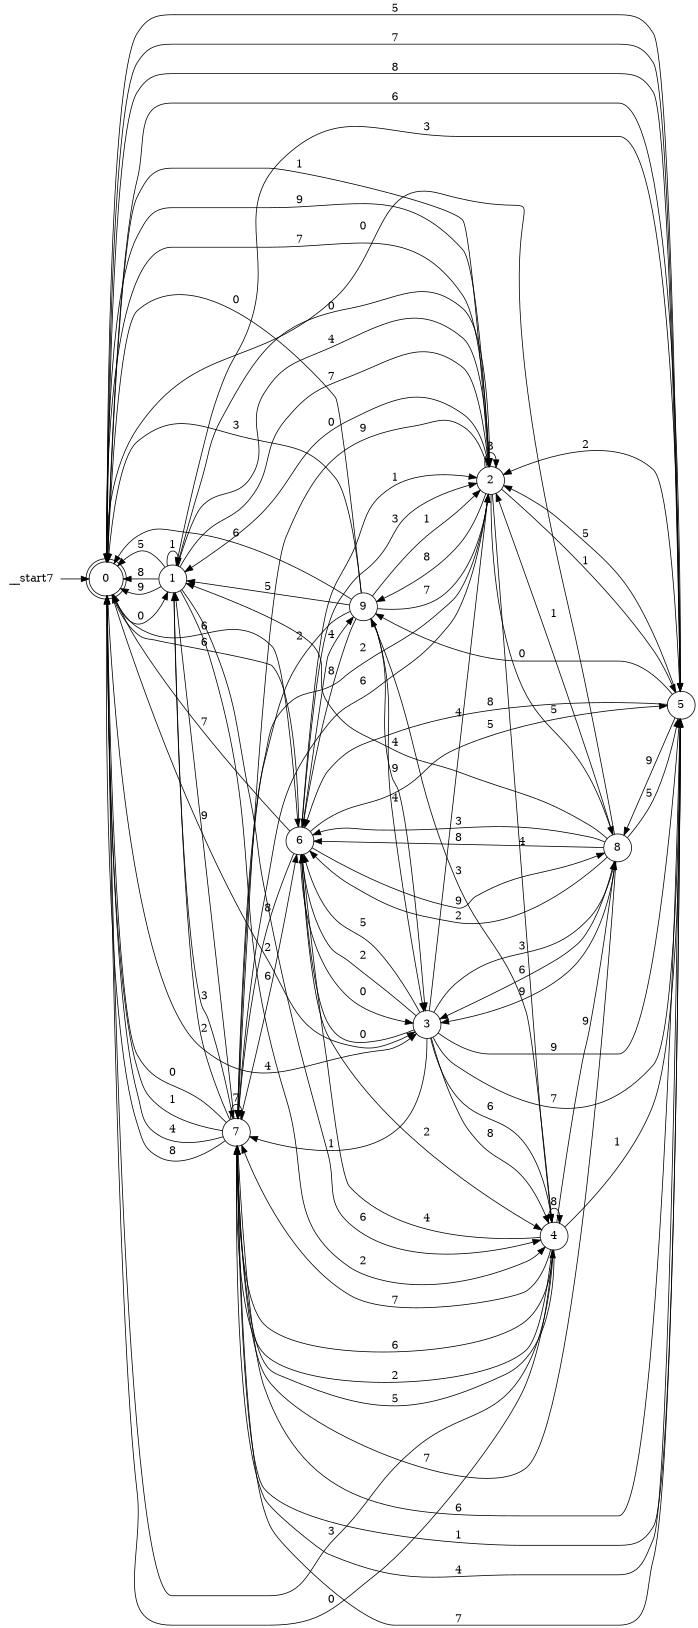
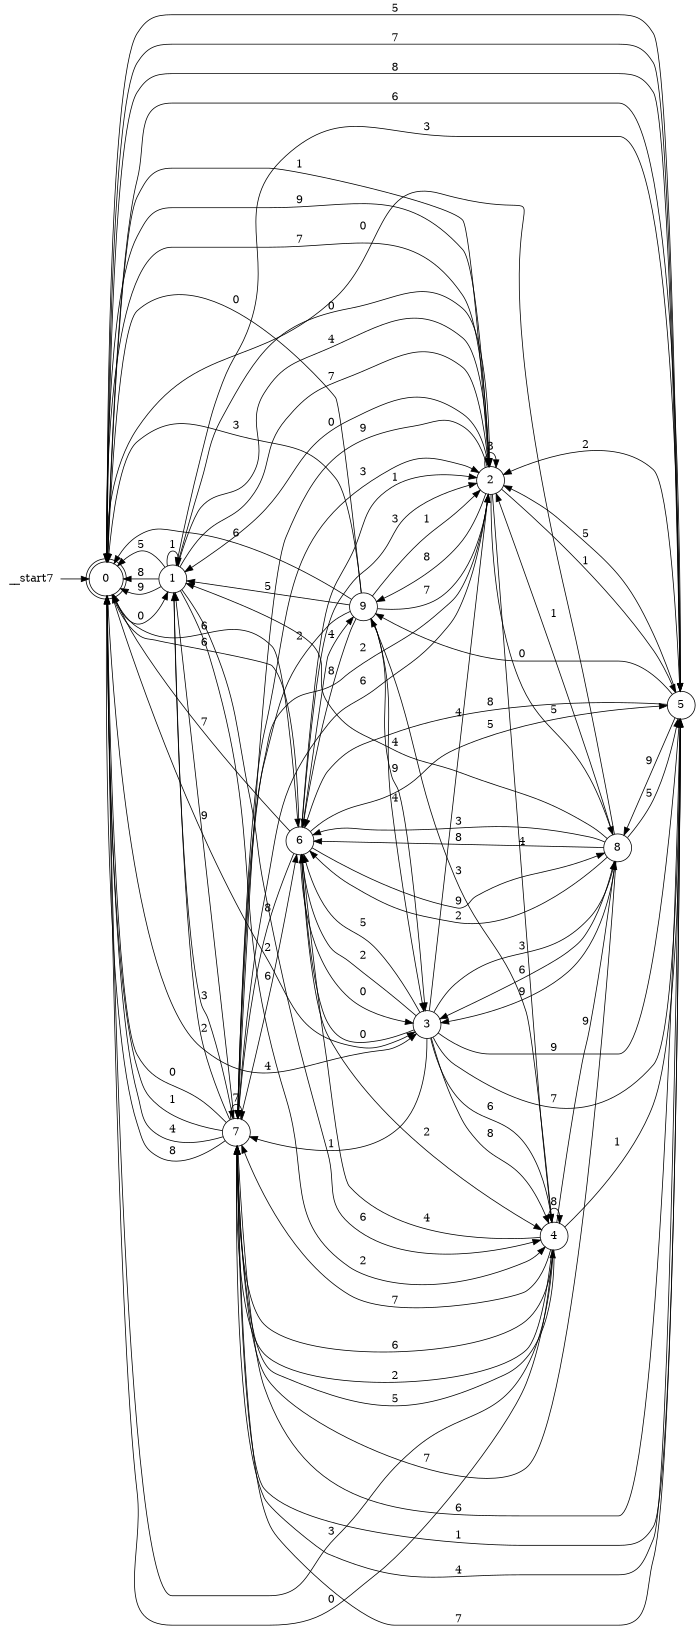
  digraph {
    rankdir=LR
    node [shape=circle]
    n1 [label=0 shape=doublecircle]
    n2 [label=1]
    n3 [label=2]
    n4 [label=3]
    n5 [label=4]
    n6 [label=5]
    n7 [label=6]
    n8 [label=7]
    n9 [label=8]
    n10 [label=9]
    n11 [height=0 label=__start7 shape=none width=0]
    n1 -> n2 [label=0]
    n1 -> n3 [label=1]
    n1 -> n3 [label=9]
    n1 -> n4 [label=2]
    n1 -> n4 [label=4]
    n1 -> n5 [label=3]
    n1 -> n6 [label=5]
    n1 -> n6 [label=7]
    n1 -> n6 [label=8]
    n1 -> n7 [label=6]
    n2 -> n1 [label=5]
    n2 -> n1 [label=8]
    n2 -> n1 [label=9]
    n2 -> n2 [label=1]
    n2 -> n3 [label=0]
    n2 -> n3 [label=4]
    n2 -> n3 [label=7]
    n2 -> n5 [label=2]
    n2 -> n5 [label=6]
    n2 -> n8 [label=3]
    n3 -> n1 [label=7]
    n3 -> n2 [label=0]
    n3 -> n3 [label=3]
    n3 -> n5 [label=4]
    n3 -> n6 [label=1]
    n3 -> n8 [label=2]
    n3 -> n8 [label=6]
    n3 -> n8 [label=9]
    n3 -> n9 [label=5]
    n3 -> n10 [label=8]
    n4 -> n3 [label=4]
    n4 -> n5 [label=6]
    n4 -> n5 [label=8]
    n4 -> n6 [label=7]
    n4 -> n6 [label=9]
    n4 -> n7 [label=0]
    n4 -> n7 [label=2]
    n4 -> n7 [label=5]
    n4 -> n8 [label=1]
    n4 -> n9 [label=3]
    n5 -> n1 [label=0]
    n5 -> n5 [label=8]
    n5 -> n6 [label=1]
    n5 -> n7 [label=4]
    n5 -> n8 [label=2]
    n5 -> n8 [label=5]
    n5 -> n8 [label=6]
    n5 -> n8 [label=7]
    n5 -> n9 [label=9]
    n5 -> n10 [label=3]
    n6 -> n1 [label=6]
    n6 -> n2 [label=3]
    n6 -> n3 [label=2]
    n6 -> n3 [label=5]
    n6 -> n7 [label=8]
    n6 -> n8 [label=1]
    n6 -> n8 [label=4]
    n6 -> n8 [label=7]
    n6 -> n9 [label=9]
    n6 -> n10 [label=0]
    n7 -> n1 [label=6]
    n7 -> n1 [label=7]
    n7 -> n3 [label=1]
    n7 -> n3 [label=3]
    n7 -> n4 [label=0]
    n7 -> n5 [label=2]
    n7 -> n6 [label=5]
    n7 -> n8 [label=8]
    n7 -> n9 [label=9]
    n7 -> n10 [label=4]
    n8 -> n1 [label=0]
    n8 -> n1 [label=1]
    n8 -> n1 [label=4]
    n8 -> n1 [label=8]
    n8 -> n2 [label=2]
    n8 -> n2 [label=9]
+   n8 -> n3 [label=3]
    n8 -> n6 [label=6]
    n8 -> n7 [label=6]
    n8 -> n8 [label=7]
    n9 -> n1 [label=0]
    n9 -> n2 [label=4]
    n9 -> n3 [label=1]
    n9 -> n4 [label=6]
    n9 -> n4 [label=9]
    n9 -> n6 [label=5]
    n9 -> n7 [label=2]
    n9 -> n7 [label=3]
    n9 -> n7 [label=8]
    n9 -> n8 [label=7]
    n10 -> n1 [label=0]
    n10 -> n1 [label=3]
    n10 -> n1 [label=6]
    n10 -> n2 [label=5]
    n10 -> n3 [label=1]
    n10 -> n3 [label=7]
    n10 -> n4 [label=4]
    n10 -> n4 [label=9]
    n10 -> n7 [label=8]
    n10 -> n8 [label=2]
    n11 -> n1
  }
